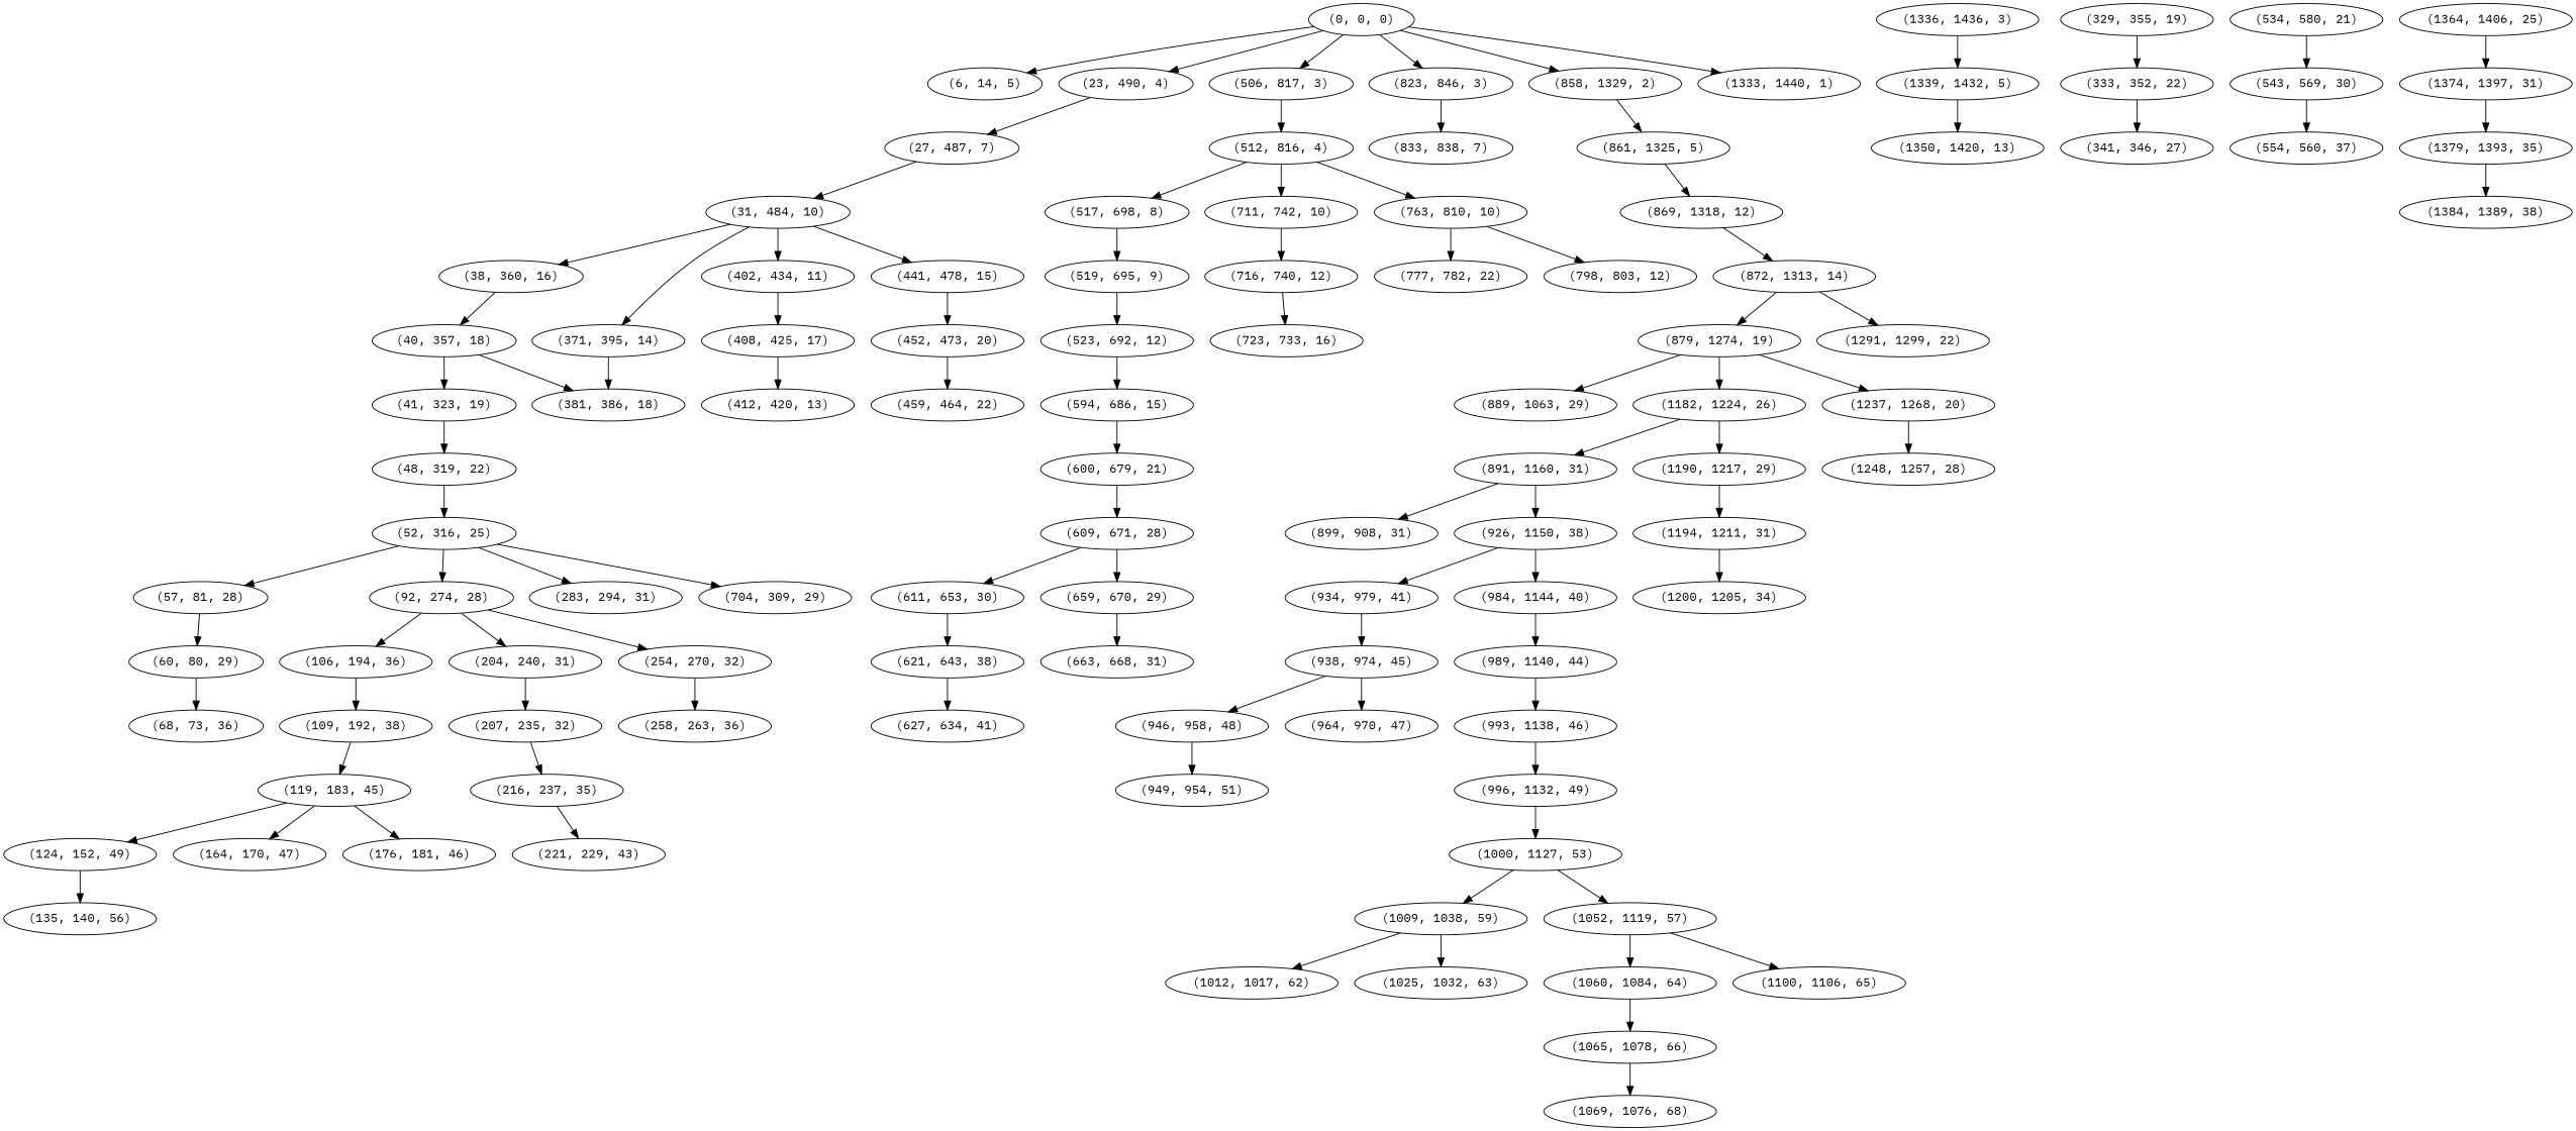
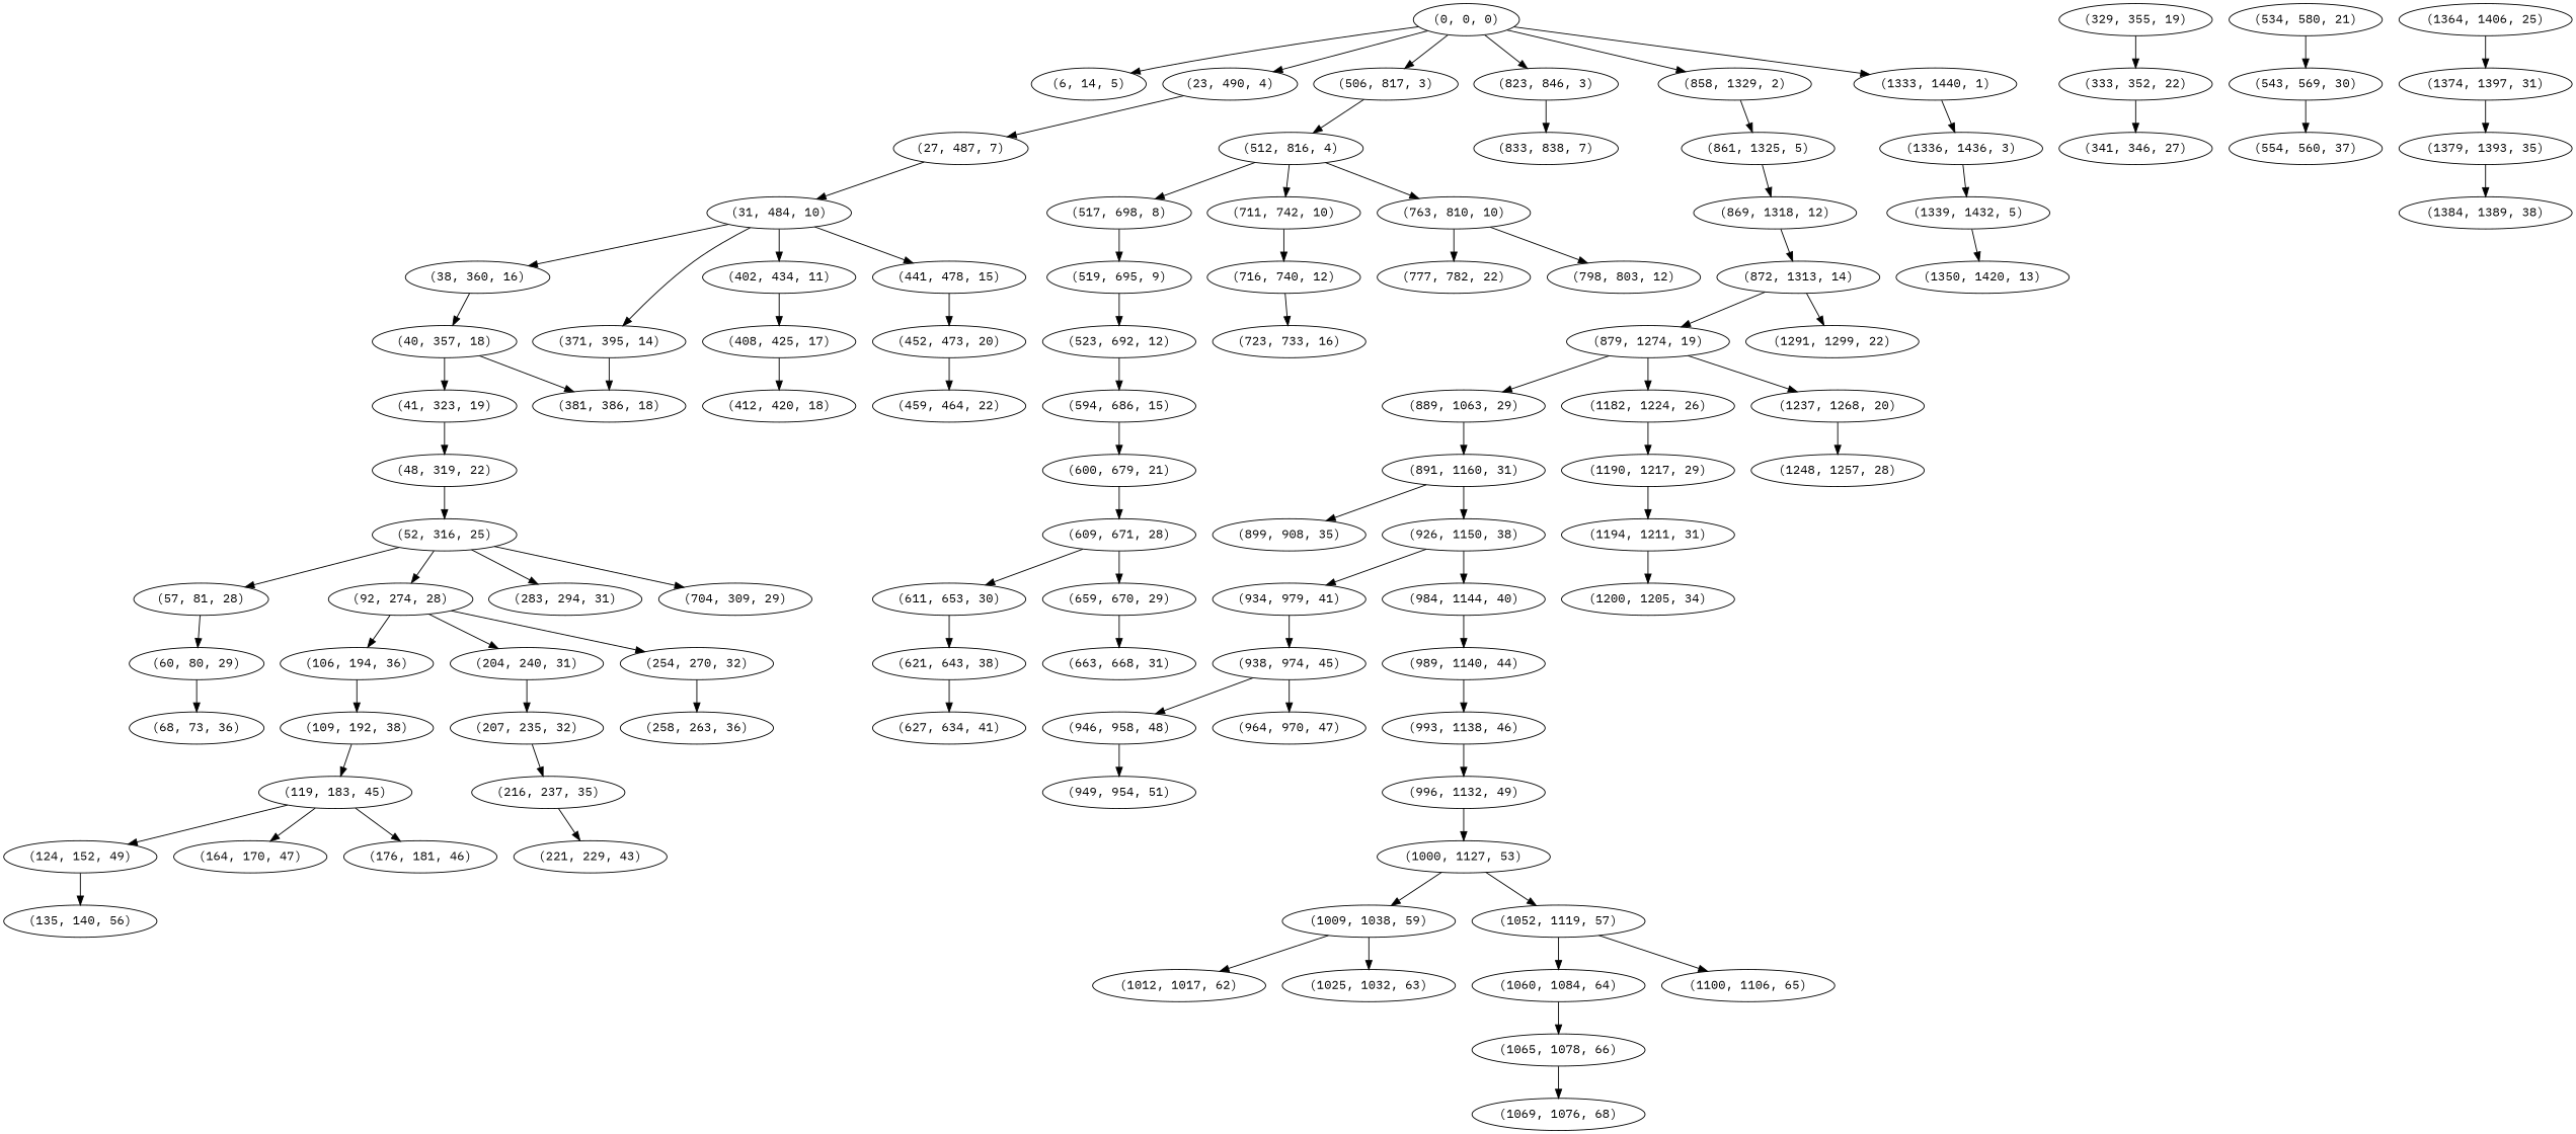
  digraph {
    fontname="IBM Plex Mono"
    node [fontname="IBM Plex Mono"]
    edge [fontname="IBM Plex Mono"]
    "(0, 0, 0)"
    "(6, 14, 5)"
    "(23, 490, 4)"
    "(506, 817, 3)"
    "(823, 846, 3)"
    "(858, 1329, 2)"
    "(1333, 1440, 1)"
    "(27, 487, 7)"
    "(512, 816, 4)"
    "(833, 838, 7)"
    "(861, 1325, 5)"
    "(1336, 1436, 3)"
    "(31, 484, 10)"
    "(38, 360, 16)"
    "(371, 395, 14)"
    "(402, 434, 11)"
    "(441, 478, 15)"
    "(40, 357, 18)"
    "(381, 386, 18)"
    "(408, 425, 17)"
    "(452, 473, 20)"
    "(41, 323, 19)"
    "(48, 319, 22)"
    "(329, 355, 19)"
    "(333, 352, 22)"
    "(52, 316, 25)"
    "(57, 81, 28)"
    "(92, 274, 28)"
    "(283, 294, 31)"
    n30 [label="(704, 309, 29)"]
    "(60, 80, 29)"
    "(106, 194, 36)"
    n33 [label="(204, 240, 31)"]
    "(254, 270, 32)"
    "(68, 73, 36)"
    "(109, 192, 38)"
    n37 [label="(207, 235, 32)"]
    "(258, 263, 36)"
    "(119, 183, 45)"
    "(124, 152, 49)"
    "(164, 170, 47)"
    "(176, 181, 46)"
    "(135, 140, 56)"
    n44 [label="(216, 237, 35)"]
    "(221, 229, 43)"
    "(341, 346, 27)"
-   "(412, 420, 18)" [label="(412, 420, 13)"]
+   "(412, 420, 18)"
    "(459, 464, 22)"
    "(517, 698, 8)"
    "(711, 742, 10)"
    "(763, 810, 10)"
    "(519, 695, 9)"
    "(716, 740, 12)"
    "(777, 782, 22)"
    "(798, 803, 12)"
    "(523, 692, 12)"
    "(594, 686, 15)"
    "(600, 679, 21)"
    "(534, 580, 21)"
    "(543, 569, 30)"
    "(554, 560, 37)"
    "(609, 671, 28)"
    "(611, 653, 30)"
    "(659, 670, 29)"
    "(621, 643, 38)"
    "(663, 668, 31)"
    "(627, 634, 41)"
    "(723, 733, 16)"
    "(869, 1318, 12)"
    "(872, 1313, 14)"
    "(879, 1274, 19)"
    "(1291, 1299, 22)"
    n73 [label="(889, 1063, 29)"]
    "(1182, 1224, 26)"
    "(1237, 1268, 20)"
    "(891, 1160, 31)"
    "(1190, 1217, 29)"
    "(1248, 1257, 28)"
-   "(899, 908, 35)" [label="(899, 908, 31)"]
+   "(899, 908, 35)"
    "(926, 1150, 38)"
    "(934, 979, 41)"
    "(984, 1144, 40)"
    "(938, 974, 45)"
    "(989, 1140, 44)"
    "(946, 958, 48)"
    "(964, 970, 47)"
    "(949, 954, 51)"
    "(993, 1138, 46)"
    "(996, 1132, 49)"
    "(1000, 1127, 53)"
    "(1009, 1038, 59)"
    "(1052, 1119, 57)"
    "(1012, 1017, 62)"
    "(1025, 1032, 63)"
    "(1060, 1084, 64)"
    "(1100, 1106, 65)"
    "(1065, 1078, 66)"
    "(1069, 1076, 68)"
    "(1194, 1211, 31)"
    "(1200, 1205, 34)"
    "(1339, 1432, 5)"
    "(1350, 1420, 13)"
    "(1364, 1406, 25)"
    "(1374, 1397, 31)"
    "(1379, 1393, 35)"
    "(1384, 1389, 38)"
    "(0, 0, 0)" -> "(6, 14, 5)"
    "(0, 0, 0)" -> "(23, 490, 4)"
    "(0, 0, 0)" -> "(506, 817, 3)"
    "(0, 0, 0)" -> "(823, 846, 3)"
    "(0, 0, 0)" -> "(858, 1329, 2)"
    "(0, 0, 0)" -> "(1333, 1440, 1)"
    "(23, 490, 4)" -> "(27, 487, 7)"
    "(506, 817, 3)" -> "(512, 816, 4)"
    "(823, 846, 3)" -> "(833, 838, 7)"
    "(858, 1329, 2)" -> "(861, 1325, 5)"
+   "(1333, 1440, 1)" -> "(1336, 1436, 3)"
    "(27, 487, 7)" -> "(31, 484, 10)"
    "(512, 816, 4)" -> "(517, 698, 8)"
    "(512, 816, 4)" -> "(711, 742, 10)"
    "(512, 816, 4)" -> "(763, 810, 10)"
    "(861, 1325, 5)" -> "(869, 1318, 12)"
    "(1336, 1436, 3)" -> "(1339, 1432, 5)"
    "(31, 484, 10)" -> "(38, 360, 16)"
    "(31, 484, 10)" -> "(371, 395, 14)"
    "(31, 484, 10)" -> "(402, 434, 11)"
    "(31, 484, 10)" -> "(441, 478, 15)"
    "(38, 360, 16)" -> "(40, 357, 18)"
    "(371, 395, 14)" -> "(381, 386, 18)"
    "(402, 434, 11)" -> "(408, 425, 17)"
    "(441, 478, 15)" -> "(452, 473, 20)"
    "(40, 357, 18)" -> "(381, 386, 18)"
    "(40, 357, 18)" -> "(41, 323, 19)"
    "(408, 425, 17)" -> "(412, 420, 18)"
    "(452, 473, 20)" -> "(459, 464, 22)"
    "(41, 323, 19)" -> "(48, 319, 22)"
    "(48, 319, 22)" -> "(52, 316, 25)"
    "(329, 355, 19)" -> "(333, 352, 22)"
    "(333, 352, 22)" -> "(341, 346, 27)"
    "(52, 316, 25)" -> "(57, 81, 28)"
    "(52, 316, 25)" -> "(92, 274, 28)"
    "(52, 316, 25)" -> "(283, 294, 31)"
    "(52, 316, 25)" -> n30
    "(57, 81, 28)" -> "(60, 80, 29)"
    "(92, 274, 28)" -> "(106, 194, 36)"
    "(92, 274, 28)" -> n33
    "(92, 274, 28)" -> "(254, 270, 32)"
    "(60, 80, 29)" -> "(68, 73, 36)"
    "(106, 194, 36)" -> "(109, 192, 38)"
    n33 -> n37
    "(254, 270, 32)" -> "(258, 263, 36)"
    "(109, 192, 38)" -> "(119, 183, 45)"
    n37 -> n44
    "(119, 183, 45)" -> "(124, 152, 49)"
    "(119, 183, 45)" -> "(164, 170, 47)"
    "(119, 183, 45)" -> "(176, 181, 46)"
    "(124, 152, 49)" -> "(135, 140, 56)"
    n44 -> "(221, 229, 43)"
    "(517, 698, 8)" -> "(519, 695, 9)"
    "(711, 742, 10)" -> "(716, 740, 12)"
    "(763, 810, 10)" -> "(777, 782, 22)"
    "(763, 810, 10)" -> "(798, 803, 12)"
    "(519, 695, 9)" -> "(523, 692, 12)"
    "(716, 740, 12)" -> "(723, 733, 16)"
    "(523, 692, 12)" -> "(594, 686, 15)"
    "(594, 686, 15)" -> "(600, 679, 21)"
    "(600, 679, 21)" -> "(609, 671, 28)"
    "(534, 580, 21)" -> "(543, 569, 30)"
    "(543, 569, 30)" -> "(554, 560, 37)"
    "(609, 671, 28)" -> "(611, 653, 30)"
    "(609, 671, 28)" -> "(659, 670, 29)"
    "(611, 653, 30)" -> "(621, 643, 38)"
    "(659, 670, 29)" -> "(663, 668, 31)"
    "(621, 643, 38)" -> "(627, 634, 41)"
    "(869, 1318, 12)" -> "(872, 1313, 14)"
    "(872, 1313, 14)" -> "(879, 1274, 19)"
    "(872, 1313, 14)" -> "(1291, 1299, 22)"
    "(879, 1274, 19)" -> n73
    "(879, 1274, 19)" -> "(1182, 1224, 26)"
    "(879, 1274, 19)" -> "(1237, 1268, 20)"
-   "(1182, 1224, 26)" -> "(891, 1160, 31)"
+   n73 -> "(891, 1160, 31)"
    "(1182, 1224, 26)" -> "(1190, 1217, 29)"
    "(1237, 1268, 20)" -> "(1248, 1257, 28)"
    "(891, 1160, 31)" -> "(899, 908, 35)"
    "(891, 1160, 31)" -> "(926, 1150, 38)"
    "(1190, 1217, 29)" -> "(1194, 1211, 31)"
    "(926, 1150, 38)" -> "(934, 979, 41)"
    "(926, 1150, 38)" -> "(984, 1144, 40)"
    "(934, 979, 41)" -> "(938, 974, 45)"
    "(984, 1144, 40)" -> "(989, 1140, 44)"
    "(938, 974, 45)" -> "(946, 958, 48)"
    "(938, 974, 45)" -> "(964, 970, 47)"
    "(989, 1140, 44)" -> "(993, 1138, 46)"
    "(946, 958, 48)" -> "(949, 954, 51)"
    "(993, 1138, 46)" -> "(996, 1132, 49)"
    "(996, 1132, 49)" -> "(1000, 1127, 53)"
    "(1000, 1127, 53)" -> "(1009, 1038, 59)"
    "(1000, 1127, 53)" -> "(1052, 1119, 57)"
    "(1009, 1038, 59)" -> "(1012, 1017, 62)"
    "(1009, 1038, 59)" -> "(1025, 1032, 63)"
    "(1052, 1119, 57)" -> "(1060, 1084, 64)"
    "(1052, 1119, 57)" -> "(1100, 1106, 65)"
    "(1060, 1084, 64)" -> "(1065, 1078, 66)"
    "(1065, 1078, 66)" -> "(1069, 1076, 68)"
    "(1194, 1211, 31)" -> "(1200, 1205, 34)"
    "(1339, 1432, 5)" -> "(1350, 1420, 13)"
    "(1364, 1406, 25)" -> "(1374, 1397, 31)"
    "(1374, 1397, 31)" -> "(1379, 1393, 35)"
    "(1379, 1393, 35)" -> "(1384, 1389, 38)"
  }
